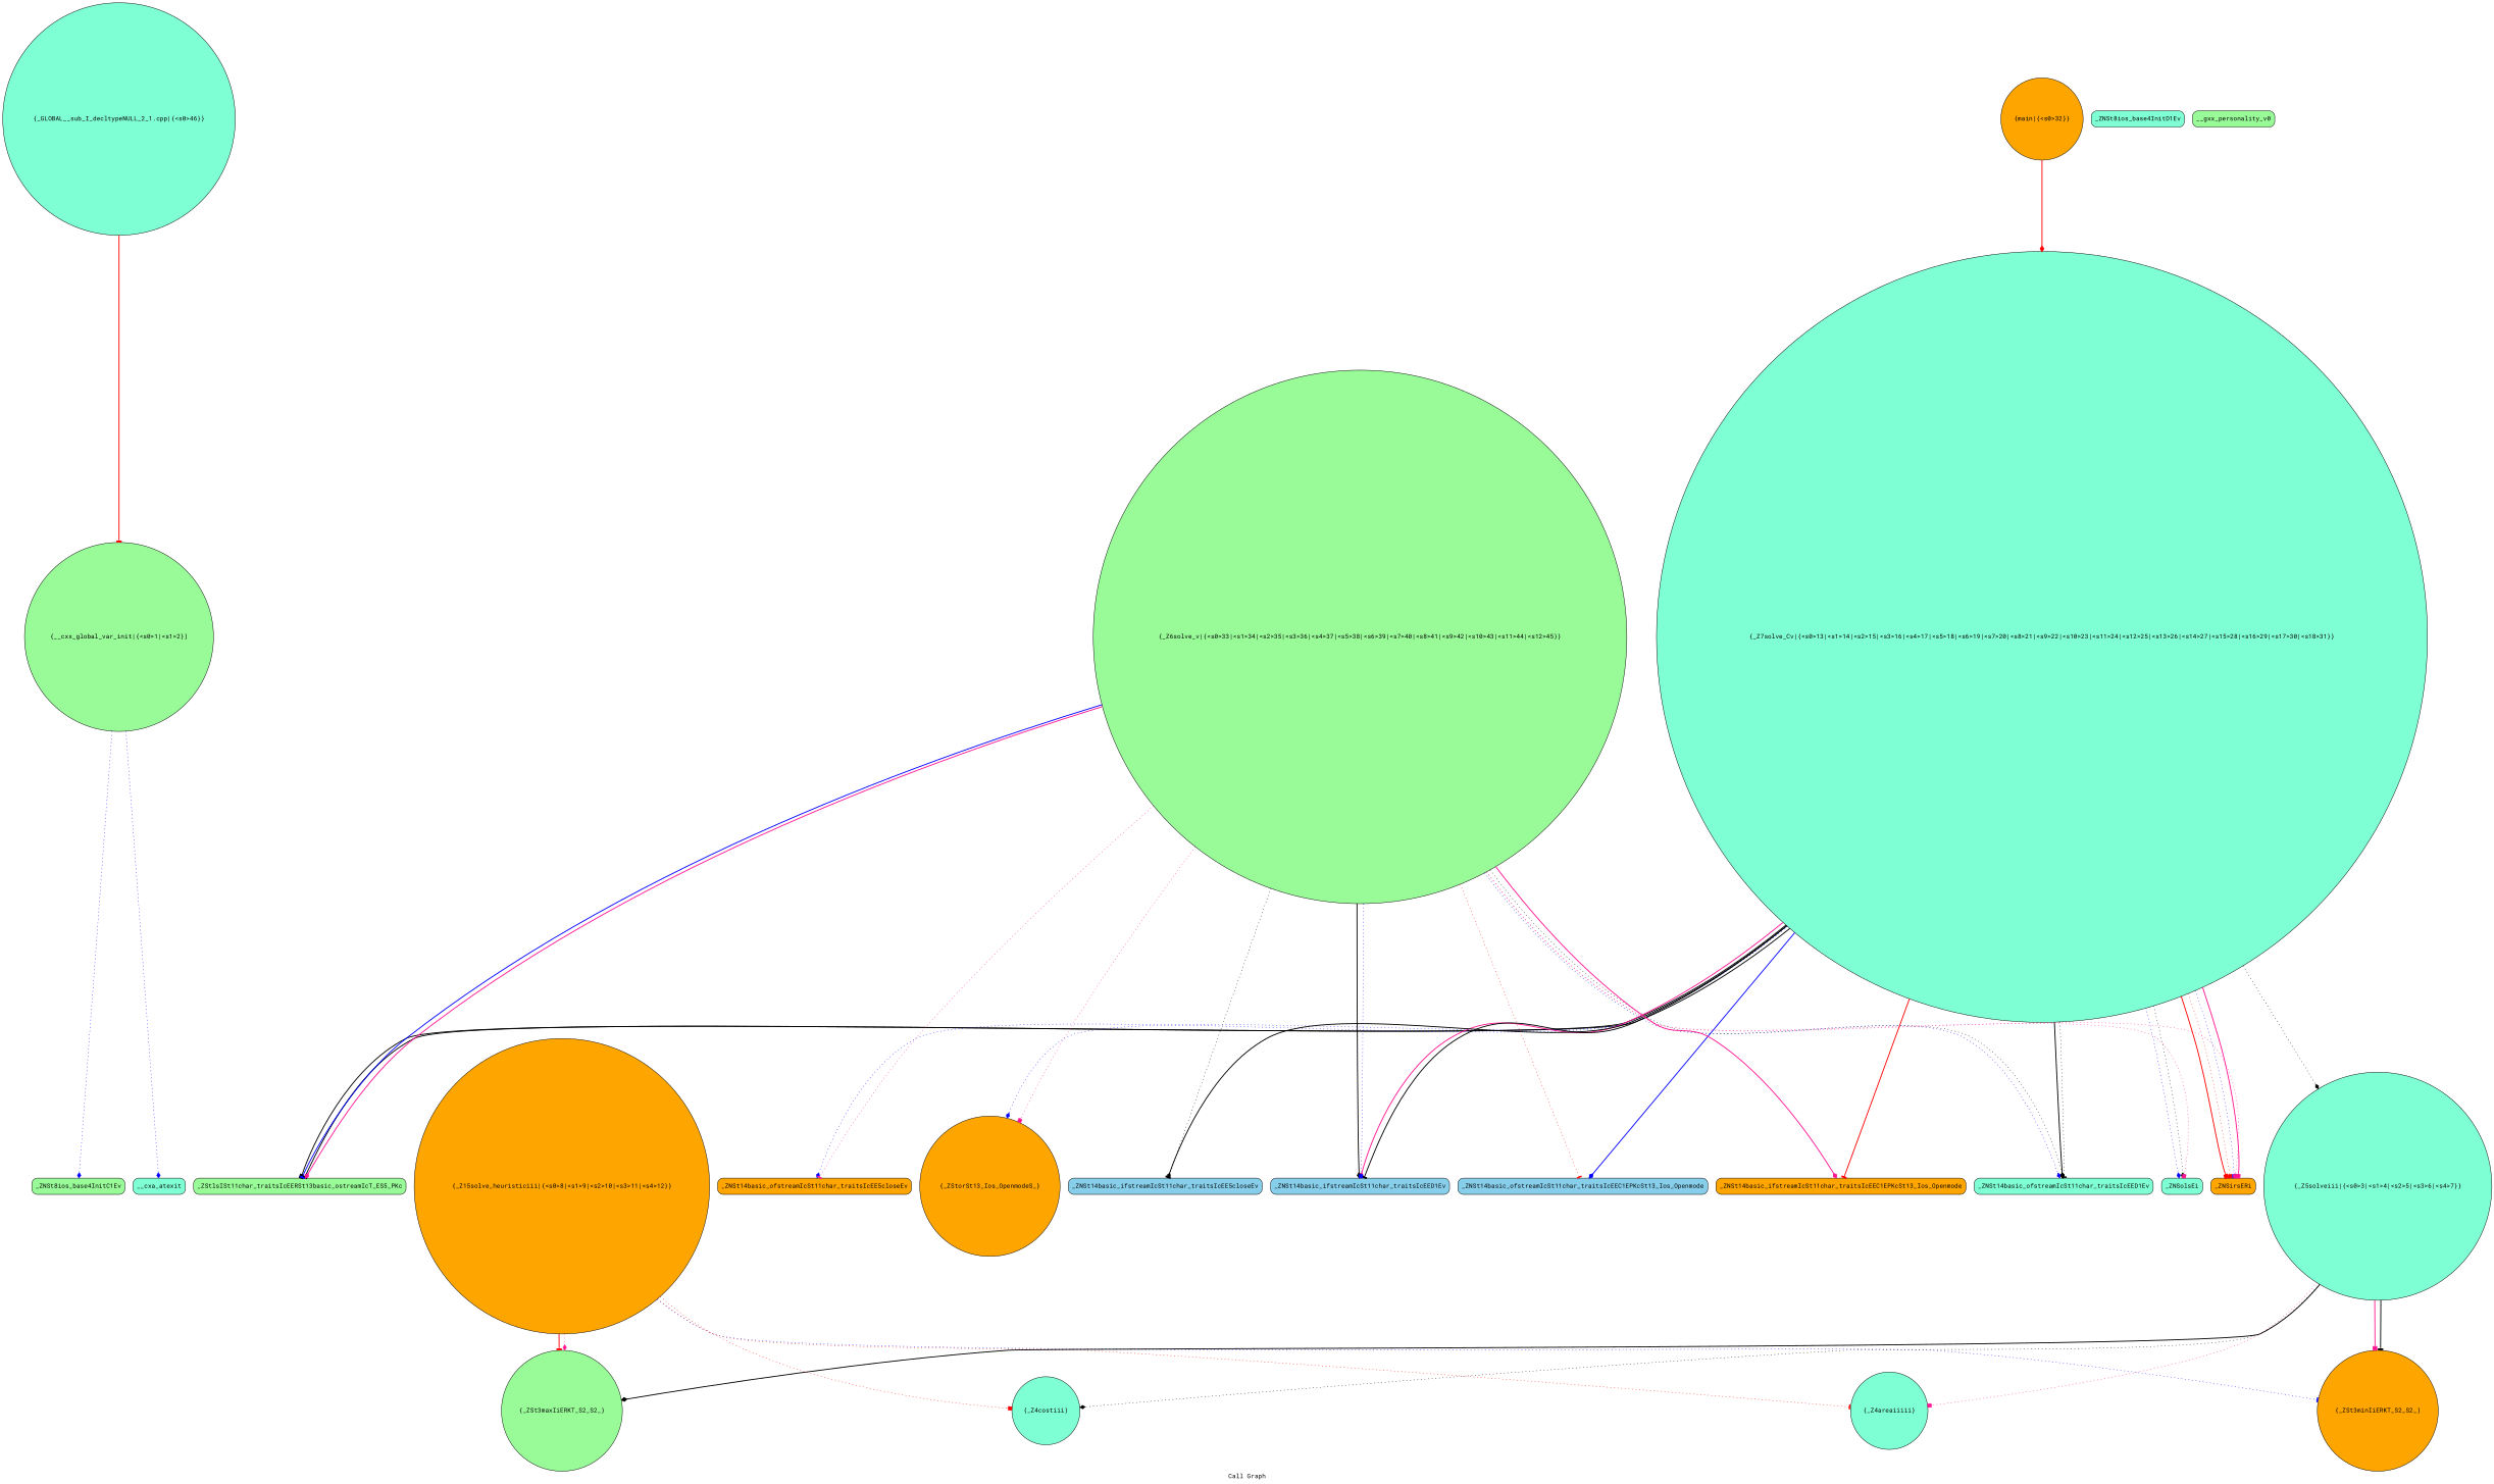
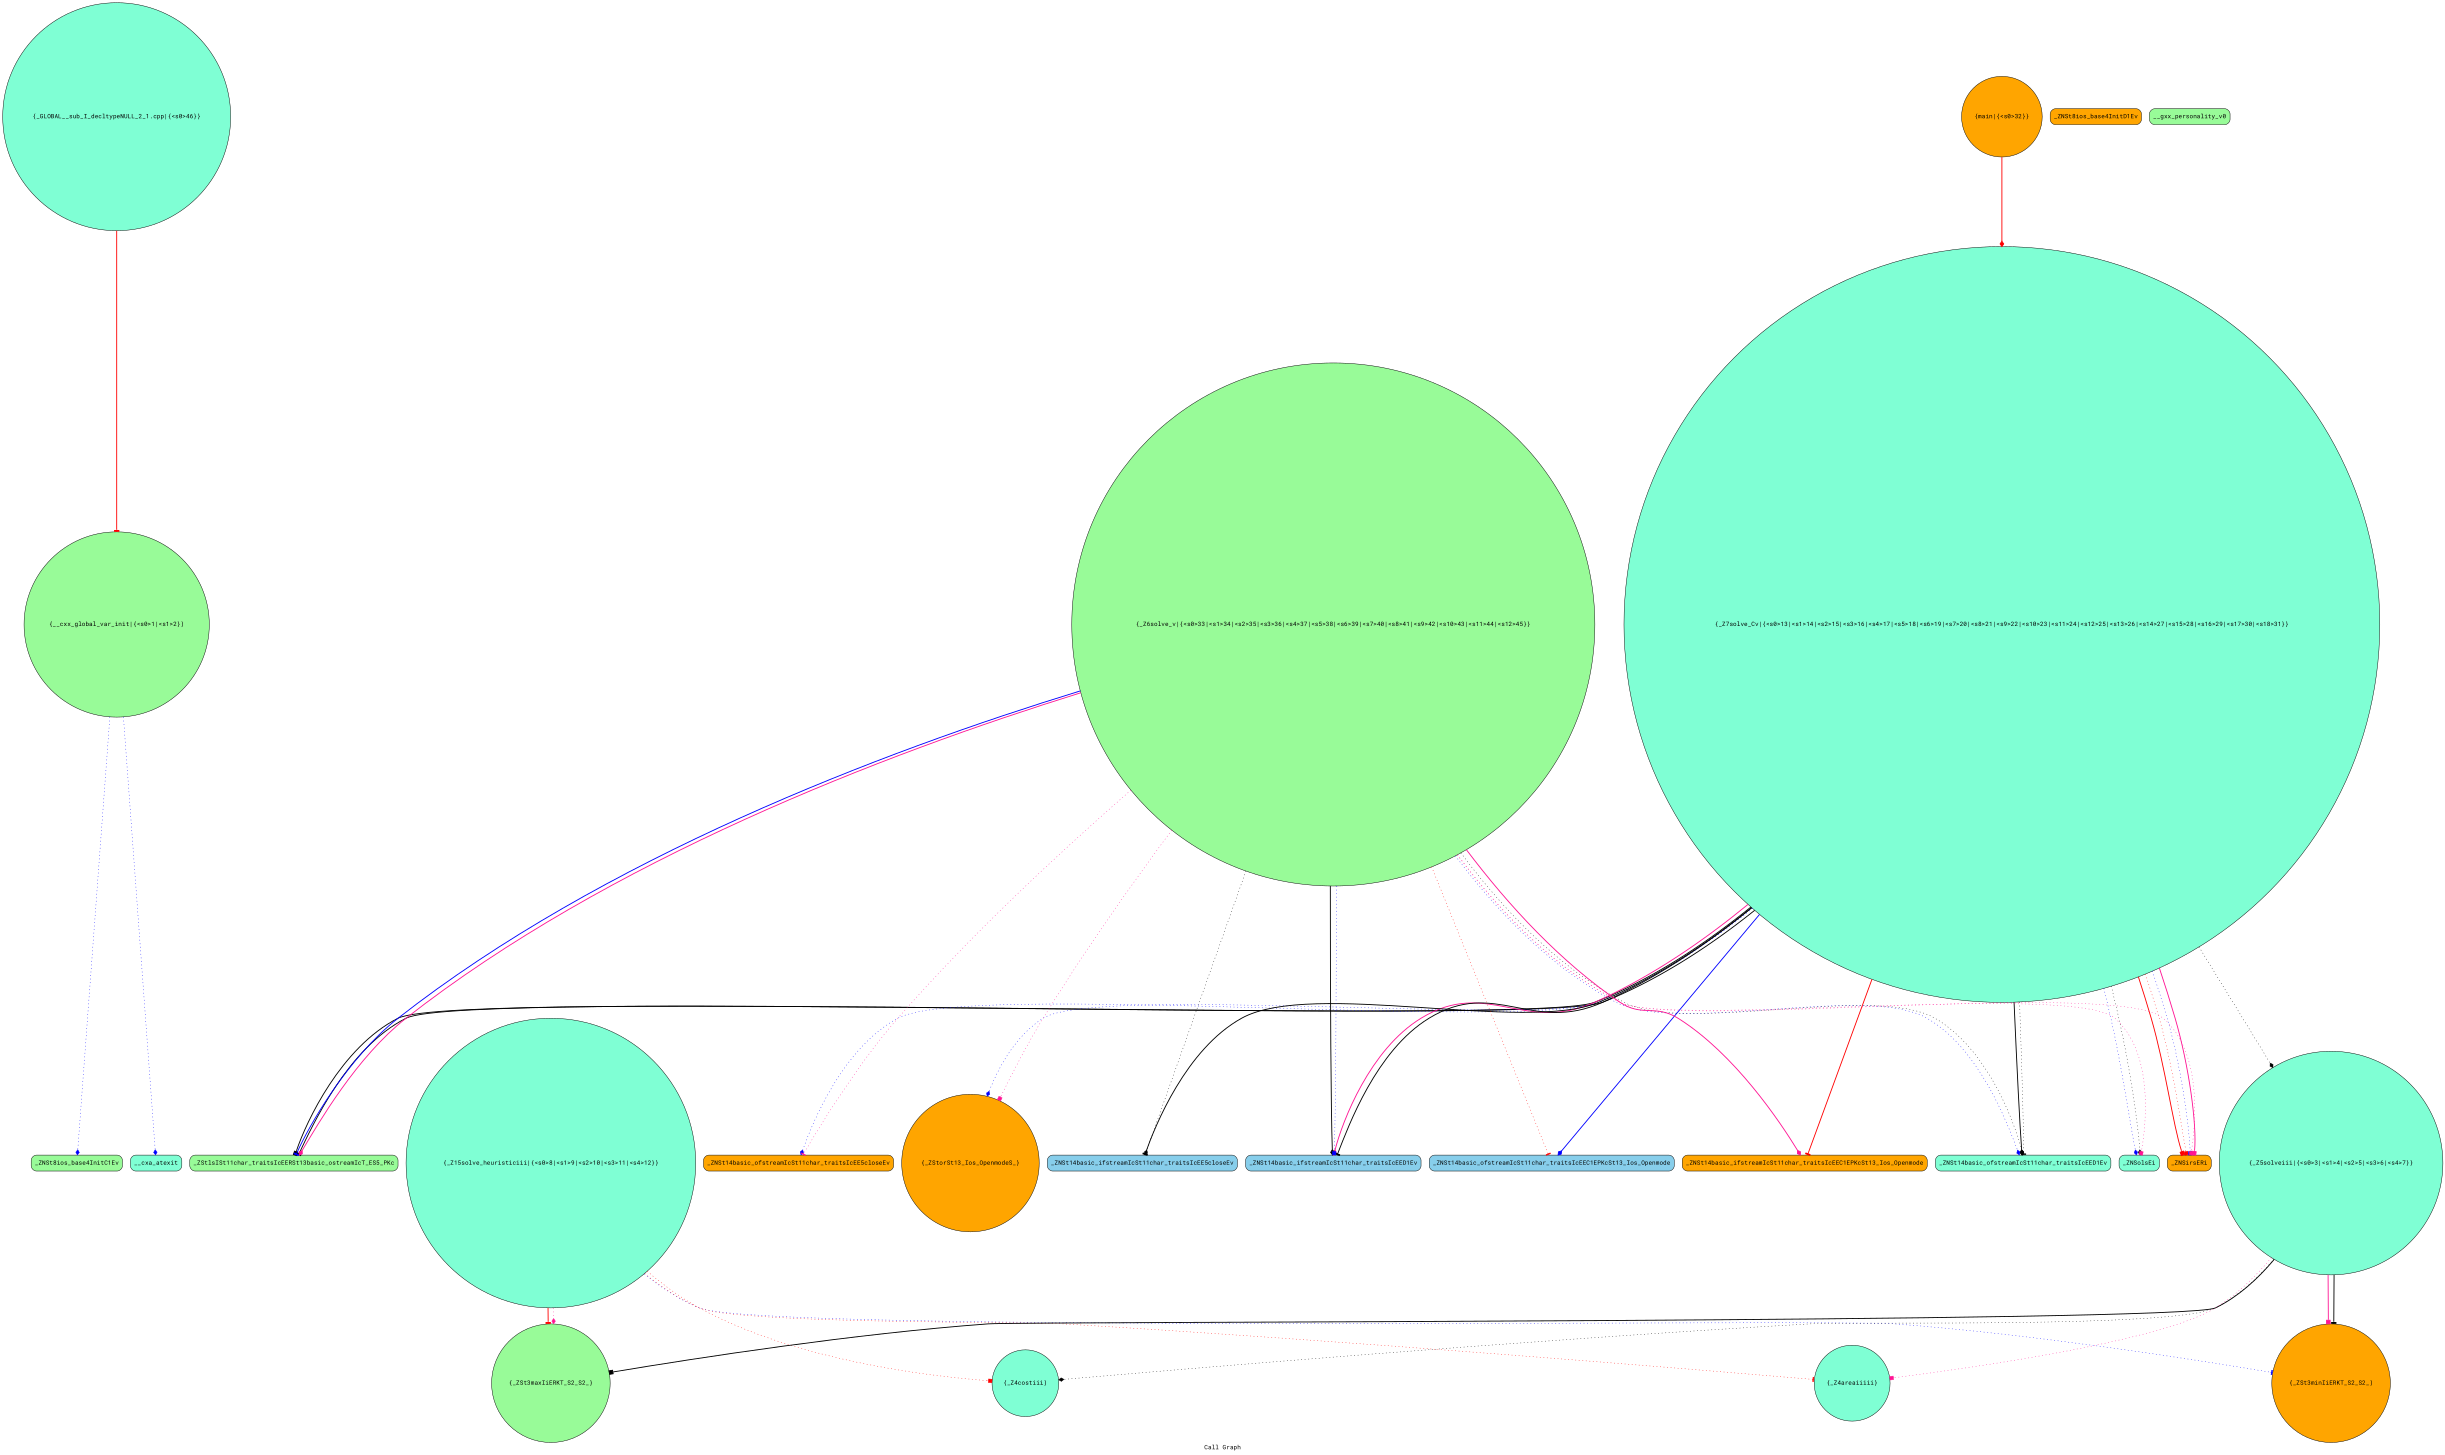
  digraph {
    fontname="Roboto Mono"
    label="Call Graph"
    node [fillcolor=aquamarine fontname="Roboto Mono" shape=Mrecord style=filled]
    edge [arrowhead=diamond color=black fontname="Roboto Mono" style=dotted tailport=s0]
    n1 [fillcolor=palegreen label="{__cxx_global_var_init|{<s0>1|<s1>2}}" shape=circle]
    n2 [fillcolor=palegreen label="{_ZNSt8ios_base4InitC1Ev}"]
    n3 [label="{__cxa_atexit}"]
    n4 [fillcolor=orange label="{_ZSt3minIiERKT_S2_S2_}" shape=circle]
    n5 [fillcolor=skyblue label="{_ZNSt14basic_ofstreamIcSt11char_traitsIcEEC1EPKcSt13_Ios_Openmode}"]
    n6 [label="{_ZNSt14basic_ofstreamIcSt11char_traitsIcEED1Ev}"]
-   n7 [label="{_ZNSt8ios_base4InitD1Ev}"]
-   n8 [fillcolor=orange label="{_Z15solve_heuristiciii|{<s0>8|<s1>9|<s2>10|<s3>11|<s4>12}}" shape=circle]
+   n7 [fillcolor=orange label="{_ZNSt8ios_base4InitD1Ev}"]
+   n8 [label="{_Z15solve_heuristiciii|{<s0>8|<s1>9|<s2>10|<s3>11|<s4>12}}" shape=circle]
    n9 [fillcolor=palegreen label="{_ZSt3maxIiERKT_S2_S2_}" shape=circle]
    n10 [label="{_Z4costiii}" shape=circle]
    n11 [label="{_Z4areaiiiii}" shape=circle]
    n12 [fillcolor=palegreen label="{_ZStlsISt11char_traitsIcEERSt13basic_ostreamIcT_ES5_PKc}"]
    n13 [fillcolor=orange label="{main|{<s0>32}}" shape=circle]
    n14 [label="{_Z7solve_Cv|{<s0>13|<s1>14|<s2>15|<s3>16|<s4>17|<s5>18|<s6>19|<s7>20|<s8>21|<s9>22|<s10>23|<s11>24|<s12>25|<s13>26|<s14>27|<s15>28|<s16>29|<s17>30|<s18>31}}" shape=circle]
    n15 [fillcolor=orange label="{_ZNSt14basic_ifstreamIcSt11char_traitsIcEEC1EPKcSt13_Ios_Openmode}"]
    n16 [fillcolor=orange label="{_ZNSt14basic_ofstreamIcSt11char_traitsIcEE5closeEv}"]
    n17 [fillcolor=orange label="{_ZNSirsERi}"]
    n18 [fillcolor=skyblue label="{_ZNSt14basic_ifstreamIcSt11char_traitsIcEED1Ev}"]
    n19 [fillcolor=orange label="{_ZStorSt13_Ios_OpenmodeS_}" shape=circle]
    n20 [label="{_Z5solveiii|{<s0>3|<s1>4|<s2>5|<s3>6|<s4>7}}" shape=circle]
    n21 [label="{_ZNSolsEi}"]
    n22 [fillcolor=skyblue label="{_ZNSt14basic_ifstreamIcSt11char_traitsIcEE5closeEv}"]
    n23 [label="{_GLOBAL__sub_I_decltypeNULL_2_1.cpp|{<s0>46}}" shape=circle]
    n24 [fillcolor=palegreen label="{__gxx_personality_v0}"]
    n25 [fillcolor=palegreen label="{_Z6solve_v|{<s0>33|<s1>34|<s2>35|<s3>36|<s4>37|<s5>38|<s6>39|<s7>40|<s8>41|<s9>42|<s10>43|<s11>44|<s12>45}}" shape=circle]
    n1 -> n2 [color=blue]
    n1 -> n3 [color=blue tailport=s1]
    n8 -> n4 [arrowhead=tee color=blue tailport=s1]
    n8 -> n9 [arrowhead=tee color=red style=bold]
    n8 -> n9 [color=deeppink tailport=s2]
    n8 -> n10 [arrowhead=box color=red tailport=s3]
    n8 -> n11 [arrowhead=tee color=red tailport=s4]
    n13 -> n14 [color=red style=bold]
    n14 -> n5 [color=blue style=bold tailport=s2]
    n14 -> n6 [style=bold tailport=s13]
    n14 -> n6 [arrowhead=tee tailport=s16]
    n14 -> n12 [arrowhead=box style=bold tailport=s8]
    n14 -> n12 [arrowhead=tee style=bold tailport=s10]
    n14 -> n15 [arrowhead=tee color=red style=bold]
    n14 -> n16 [color=blue tailport=s15]
    n14 -> n17 [arrowhead=box color=red style=bold tailport=s3]
    n14 -> n17 [arrowhead=box color=red tailport=s4]
    n14 -> n17 [arrowhead=box color=blue tailport=s5]
    n14 -> n17 [arrowhead=box color=deeppink style=bold tailport=s6]
    n14 -> n18 [color=deeppink style=bold tailport=s17]
    n14 -> n18 [arrowhead=tee style=bold tailport=s18]
    n14 -> n19 [color=blue tailport=s1]
    n14 -> n20 [tailport=s7]
    n14 -> n21 [color=blue tailport=s9]
    n14 -> n21 [tailport=s11]
    n14 -> n22 [arrowhead=tee style=bold tailport=s14]
    n20 -> n4 [arrowhead=box color=deeppink style=bold tailport=s1]
    n20 -> n4 [arrowhead=tee style=bold tailport=s4]
-   n20 -> n9 [style=bold]
+   n20 -> n9 [arrowhead=box style=bold]
    n20 -> n10 [tailport=s3]
    n20 -> n11 [arrowhead=box color=deeppink tailport=s2]
    n23 -> n1 [arrowhead=tee color=red style=bold]
    n25 -> n5 [arrowhead=tee color=red tailport=s2]
    n25 -> n6 [color=blue tailport=s7]
    n25 -> n6 [tailport=s10]
    n25 -> n12 [arrowhead=tee color=blue style=bold tailport=s4]
    n25 -> n12 [color=deeppink style=bold tailport=s6]
    n25 -> n15 [color=deeppink style=bold]
    n25 -> n16 [arrowhead=tee color=deeppink tailport=s9]
    n25 -> n17 [arrowhead=box color=deeppink tailport=s3]
    n25 -> n18 [style=bold tailport=s11]
    n25 -> n18 [arrowhead=box color=blue tailport=s12]
    n25 -> n19 [arrowhead=box color=deeppink tailport=s1]
    n25 -> n21 [arrowhead=box color=deeppink tailport=s5]
    n25 -> n22 [tailport=s8]
  }
